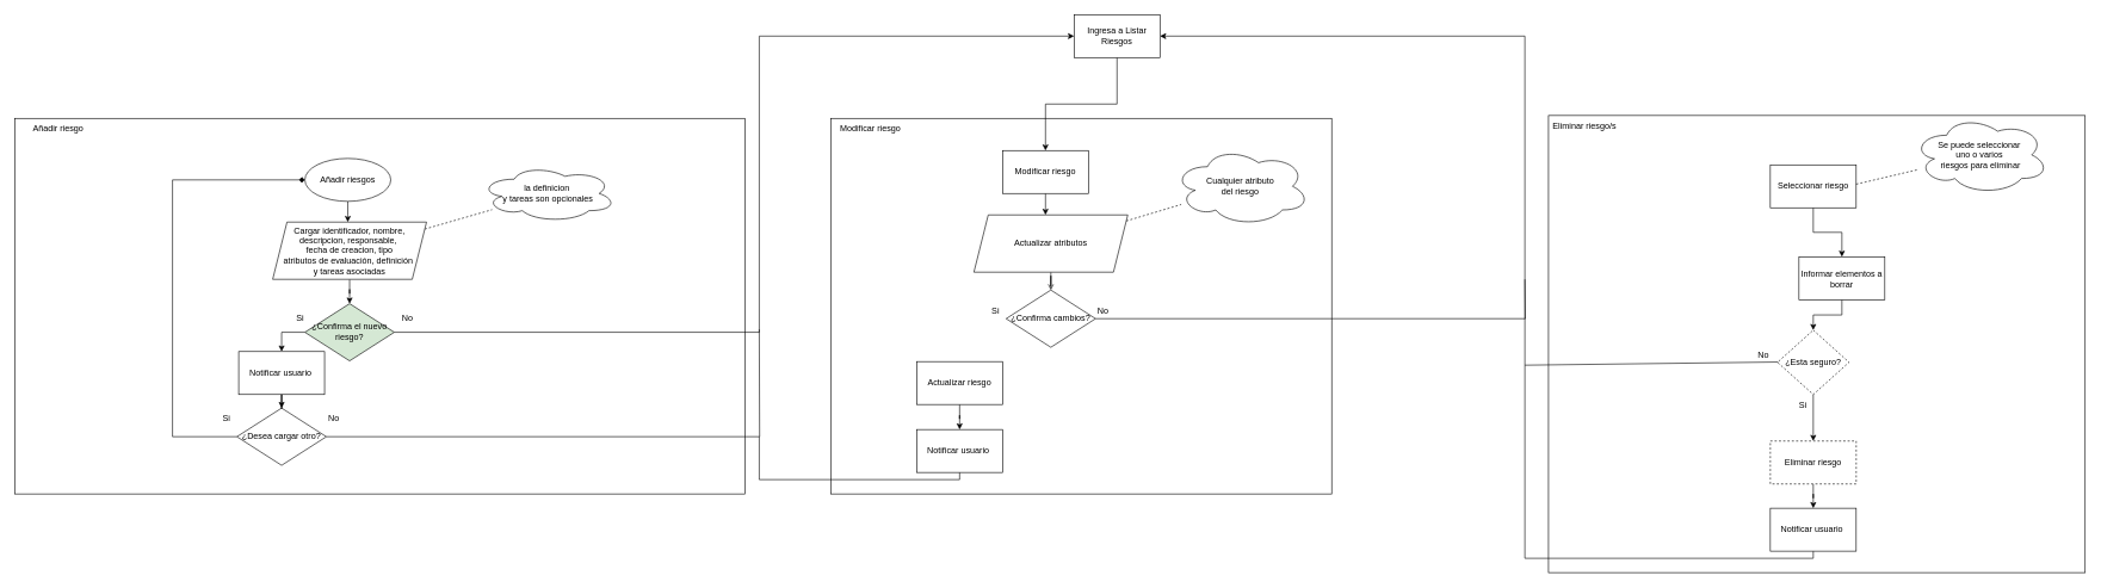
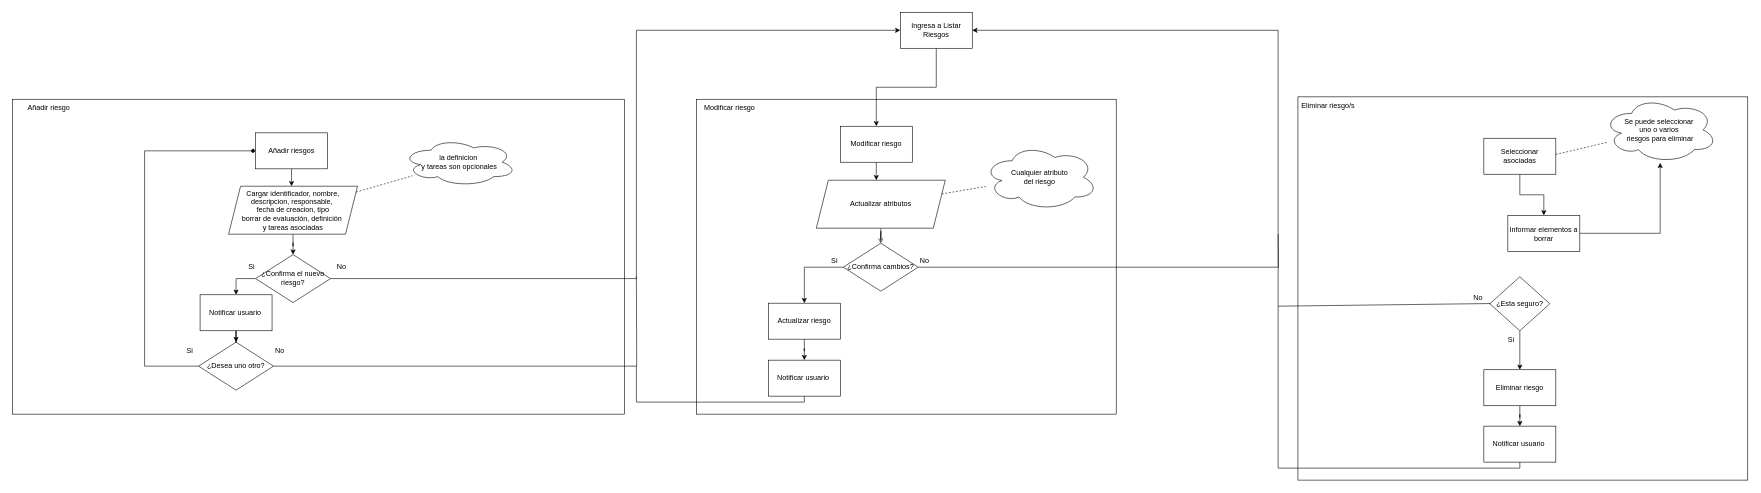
  <mxCell id="0" />
  <mxCell id="1" parent="0" />
  <mxCell id="2" value="" style="rounded=0;whiteSpace=wrap;html=1;" parent="1" vertex="1"><mxGeometry x="2163" y="161" width="750" height="639" as="geometry" /></mxCell>
  <mxCell id="3" value="" style="rounded=0;whiteSpace=wrap;html=1;" parent="1" vertex="1"><mxGeometry x="1160" y="165" width="700" height="525" as="geometry" /></mxCell>
  <mxCell id="4" value="Modificar riesgo" style="text;html=1;align=center;verticalAlign=middle;resizable=0;points=[];autosize=1;strokeColor=none;fillColor=none;" parent="1" vertex="1"><mxGeometry x="1160" y="165" width="110" height="30" as="geometry" /></mxCell>
  <mxCell id="5" style="edgeStyle=orthogonalEdgeStyle;rounded=0;orthogonalLoop=1;jettySize=auto;html=1;" parent="1" source="6" target="26" edge="1"><mxGeometry relative="1" as="geometry" /></mxCell>
  <mxCell id="6" value="Ingresa a Listar Riesgos" style="whiteSpace=wrap;html=1;" parent="1" vertex="1"><mxGeometry x="1500" y="20" width="120" height="60" as="geometry" /></mxCell>
  <mxCell id="7" value="" style="rounded=0;whiteSpace=wrap;html=1;" parent="1" vertex="1"><mxGeometry x="20" y="165" width="1020" height="525" as="geometry" /></mxCell>
  <mxCell id="8" value="Añadir riesgo" style="text;html=1;align=center;verticalAlign=middle;resizable=0;points=[];autosize=1;strokeColor=none;fillColor=none;" parent="1" vertex="1"><mxGeometry x="35" y="165" width="90" height="30" as="geometry" /></mxCell>
  <mxCell id="9" value="" style="edgeStyle=orthogonalEdgeStyle;rounded=0;orthogonalLoop=1;jettySize=auto;html=1;" parent="1" source="10" edge="1"><mxGeometry relative="1" as="geometry"><mxPoint x="485" y="310" as="targetPoint" /></mxGeometry></mxCell>
- <mxCell id="10" value="Añadir riesgos" style="ellipse;whiteSpace=wrap;html=1;" parent="1" vertex="1"><mxGeometry x="425" y="221" width="120" height="60" as="geometry" /></mxCell>
+ <mxCell id="10" value="Añadir riesgos" style="whiteSpace=wrap;html=1;" parent="1" vertex="1"><mxGeometry x="425" y="221" width="120" height="60" as="geometry" /></mxCell>
  <mxCell id="11" value="" style="rounded=0;orthogonalLoop=1;jettySize=auto;html=1;dashed=1;endArrow=none;endFill=0;" parent="1" source="13" target="14" edge="1"><mxGeometry relative="1" as="geometry" /></mxCell>
  <mxCell id="12" style="edgeStyle=orthogonalEdgeStyle;rounded=0;orthogonalLoop=1;jettySize=auto;html=1;" parent="1" source="13" target="17" edge="1"><mxGeometry relative="1" as="geometry" /></mxCell>
- <mxCell id="13" value="Cargar identificador, nombre, descripcion, responsable,&amp;nbsp;&lt;div&gt;fecha de creacion, tipo&lt;/div&gt;&lt;div&gt;atributos de evaluación, definición&amp;nbsp;&lt;/div&gt;&lt;div&gt;y tareas asociadas&lt;br&gt;&lt;/div&gt;" style="shape=parallelogram;perimeter=parallelogramPerimeter;whiteSpace=wrap;html=1;fixedSize=1;" parent="1" vertex="1"><mxGeometry x="380" y="310" width="215" height="80" as="geometry" /></mxCell>
+ <mxCell id="13" value="Cargar identificador, nombre, descripcion, responsable,&amp;nbsp;&lt;div&gt;fecha de creacion, tipo&lt;/div&gt;&lt;div&gt;borrar de evaluación, definición&amp;nbsp;&lt;/div&gt;&lt;div&gt;y tareas asociadas&lt;br&gt;&lt;/div&gt;" style="shape=parallelogram;perimeter=parallelogramPerimeter;whiteSpace=wrap;html=1;fixedSize=1;" parent="1" vertex="1"><mxGeometry x="380" y="310" width="215" height="80" as="geometry" /></mxCell>
  <mxCell id="14" value="&lt;span style=&quot;background-color: initial;&quot;&gt;la definicion&amp;nbsp;&lt;/span&gt;&lt;br&gt;&lt;div&gt;y tareas son opcionales&lt;/div&gt;" style="ellipse;shape=cloud;whiteSpace=wrap;html=1;" parent="1" vertex="1"><mxGeometry x="670" y="230" width="190" height="80" as="geometry" /></mxCell>
  <mxCell id="15" style="edgeStyle=orthogonalEdgeStyle;rounded=0;orthogonalLoop=1;jettySize=auto;html=1;entryX=0.5;entryY=0;entryDx=0;entryDy=0;" parent="1" source="17" target="53" edge="1"><mxGeometry relative="1" as="geometry"><Array as="points"><mxPoint x="393" y="464" /><mxPoint x="393" y="491" /></Array></mxGeometry></mxCell>
  <mxCell id="16" style="edgeStyle=orthogonalEdgeStyle;rounded=0;orthogonalLoop=1;jettySize=auto;html=1;entryX=0;entryY=0.5;entryDx=0;entryDy=0;" parent="1" source="17" target="6" edge="1"><mxGeometry relative="1" as="geometry"><Array as="points"><mxPoint x="1060" y="464" /><mxPoint x="1060" y="50" /></Array></mxGeometry></mxCell>
- <mxCell id="17" value="¿Confirma el nuevo riesgo?" style="rhombus;whiteSpace=wrap;html=1;fillColor=#d5e8d4;" parent="1" vertex="1"><mxGeometry x="425" y="424" width="125" height="80" as="geometry" /></mxCell>
+ <mxCell id="17" value="¿Confirma el nuevo riesgo?" style="rhombus;whiteSpace=wrap;html=1;" parent="1" vertex="1"><mxGeometry x="425" y="424" width="125" height="80" as="geometry" /></mxCell>
  <mxCell id="18" value="Si" style="text;html=1;align=center;verticalAlign=middle;resizable=0;points=[];autosize=1;strokeColor=none;fillColor=none;" parent="1" vertex="1"><mxGeometry x="402.5" y="430" width="30" height="30" as="geometry" /></mxCell>
  <mxCell id="19" value="No" style="text;html=1;align=center;verticalAlign=middle;resizable=0;points=[];autosize=1;strokeColor=none;fillColor=none;" parent="1" vertex="1"><mxGeometry x="547.5" y="430" width="40" height="30" as="geometry" /></mxCell>
  <mxCell id="20" style="edgeStyle=orthogonalEdgeStyle;rounded=0;orthogonalLoop=1;jettySize=auto;html=1;endArrow=none;endFill=0;" parent="1" source="22" edge="1"><mxGeometry relative="1" as="geometry"><mxPoint x="1060" y="460" as="targetPoint" /></mxGeometry></mxCell>
  <mxCell id="21" style="edgeStyle=orthogonalEdgeStyle;rounded=0;orthogonalLoop=1;jettySize=auto;html=1;entryX=0;entryY=0.5;entryDx=0;entryDy=0;endArrow=diamond;" parent="1" source="22" target="10" edge="1"><mxGeometry relative="1" as="geometry"><Array as="points"><mxPoint x="240" y="610" /><mxPoint x="240" y="251" /></Array></mxGeometry></mxCell>
- <mxCell id="22" value="¿Desea cargar otro?" style="rhombus;whiteSpace=wrap;html=1;" parent="1" vertex="1"><mxGeometry x="330" y="570" width="125" height="80" as="geometry" /></mxCell>
+ <mxCell id="22" value="¿Desea uno otro?" style="rhombus;whiteSpace=wrap;html=1;" parent="1" vertex="1"><mxGeometry x="330" y="570" width="125" height="80" as="geometry" /></mxCell>
  <mxCell id="23" value="Si" style="text;html=1;align=center;verticalAlign=middle;resizable=0;points=[];autosize=1;strokeColor=none;fillColor=none;" parent="1" vertex="1"><mxGeometry x="300" y="570" width="30" height="30" as="geometry" /></mxCell>
  <mxCell id="24" value="No" style="text;html=1;align=center;verticalAlign=middle;resizable=0;points=[];autosize=1;strokeColor=none;fillColor=none;" parent="1" vertex="1"><mxGeometry x="445" y="570" width="40" height="30" as="geometry" /></mxCell>
  <mxCell id="25" style="edgeStyle=orthogonalEdgeStyle;rounded=0;orthogonalLoop=1;jettySize=auto;html=1;" parent="1" source="26" edge="1"><mxGeometry relative="1" as="geometry"><mxPoint x="1460" y="300" as="targetPoint" /></mxGeometry></mxCell>
  <mxCell id="26" value="Modificar riesgo" style="whiteSpace=wrap;html=1;" parent="1" vertex="1"><mxGeometry x="1400" y="210" width="120" height="60" as="geometry" /></mxCell>
  <mxCell id="27" value="Eliminar riesgo/s" style="text;html=1;align=center;verticalAlign=middle;resizable=0;points=[];autosize=1;strokeColor=none;fillColor=none;" parent="1" vertex="1"><mxGeometry x="2158" y="161" width="110" height="30" as="geometry" /></mxCell>
- <mxCell id="28" value="¿Esta seguro?" style="rhombus;whiteSpace=wrap;html=1;dashed=1;" parent="1" vertex="1"><mxGeometry x="2483" y="461" width="100" height="90" as="geometry" /></mxCell>
- <mxCell id="29" style="edgeStyle=orthogonalEdgeStyle;rounded=0;orthogonalLoop=1;jettySize=auto;html=1;entryX=0.5;entryY=0;entryDx=0;entryDy=0;" parent="1" source="30" target="28" edge="1"><mxGeometry relative="1" as="geometry" /></mxCell>
+ <mxCell id="28" value="¿Esta seguro?" style="rhombus;whiteSpace=wrap;html=1;" parent="1" vertex="1"><mxGeometry x="2483" y="461" width="100" height="90" as="geometry" /></mxCell>
+ <mxCell id="29" style="edgeStyle=orthogonalEdgeStyle;rounded=0;orthogonalLoop=1;jettySize=auto;html=1;" parent="1" source="30" target="39" edge="1"><mxGeometry relative="1" as="geometry" /></mxCell>
  <mxCell id="30" value="Informar elementos a borrar" style="whiteSpace=wrap;html=1;" parent="1" vertex="1"><mxGeometry x="2513" y="358.5" width="120" height="60" as="geometry" /></mxCell>
  <mxCell id="31" value="Si" style="text;html=1;align=center;verticalAlign=middle;resizable=0;points=[];autosize=1;strokeColor=none;fillColor=none;" parent="1" vertex="1"><mxGeometry x="2503" y="551" width="30" height="30" as="geometry" /></mxCell>
  <mxCell id="32" value="No" style="text;html=1;align=center;verticalAlign=middle;resizable=0;points=[];autosize=1;strokeColor=none;fillColor=none;" parent="1" vertex="1"><mxGeometry x="2443" y="481" width="40" height="30" as="geometry" /></mxCell>
  <mxCell id="33" style="edgeStyle=orthogonalEdgeStyle;rounded=0;orthogonalLoop=1;jettySize=auto;html=1;entryX=0.5;entryY=0;entryDx=0;entryDy=0;" parent="1" source="34" target="57" edge="1"><mxGeometry relative="1" as="geometry" /></mxCell>
- <mxCell id="34" value="Eliminar riesgo" style="whiteSpace=wrap;html=1;dashed=1;" parent="1" vertex="1"><mxGeometry x="2473" y="616" width="120" height="60" as="geometry" /></mxCell>
+ <mxCell id="34" value="Eliminar riesgo" style="whiteSpace=wrap;html=1;" parent="1" vertex="1"><mxGeometry x="2473" y="616" width="120" height="60" as="geometry" /></mxCell>
  <mxCell id="35" value="" style="endArrow=classic;html=1;rounded=0;exitX=0.5;exitY=1;exitDx=0;exitDy=0;entryX=0.5;entryY=0;entryDx=0;entryDy=0;edgeStyle=orthogonalEdgeStyle;" parent="1" source="28" target="34" edge="1"><mxGeometry width="50" height="50" relative="1" as="geometry"><mxPoint x="2473" y="566" as="sourcePoint" /><mxPoint x="2523" y="516" as="targetPoint" /></mxGeometry></mxCell>
  <mxCell id="36" style="edgeStyle=orthogonalEdgeStyle;rounded=0;orthogonalLoop=1;jettySize=auto;html=1;" parent="1" source="37" target="30" edge="1"><mxGeometry relative="1" as="geometry" /></mxCell>
- <mxCell id="37" value="Seleccionar riesgo" style="whiteSpace=wrap;html=1;" parent="1" vertex="1"><mxGeometry x="2473" y="230" width="120" height="60" as="geometry" /></mxCell>
+ <mxCell id="37" value="Seleccionar asociadas" style="whiteSpace=wrap;html=1;" parent="1" vertex="1"><mxGeometry x="2473" y="230" width="120" height="60" as="geometry" /></mxCell>
  <mxCell id="38" value="" style="rounded=0;orthogonalLoop=1;jettySize=auto;html=1;dashed=1;endArrow=none;endFill=0;" parent="1" target="39" edge="1"><mxGeometry relative="1" as="geometry"><mxPoint x="2593" y="257" as="sourcePoint" /></mxGeometry></mxCell>
  <mxCell id="39" value="Se puede seleccionar&amp;nbsp;&lt;div&gt;uno o varios&amp;nbsp;&lt;/div&gt;&lt;div&gt;riesgos para eliminar&lt;/div&gt;" style="ellipse;shape=cloud;whiteSpace=wrap;html=1;" parent="1" vertex="1"><mxGeometry x="2672" y="161" width="190" height="110" as="geometry" /></mxCell>
  <mxCell id="40" value="" style="endArrow=none;html=1;rounded=0;exitX=1.016;exitY=0.82;exitDx=0;exitDy=0;exitPerimeter=0;endFill=0;" parent="1" source="32" edge="1"><mxGeometry width="50" height="50" relative="1" as="geometry"><mxPoint x="2003" y="310" as="sourcePoint" /><mxPoint x="2130" y="510" as="targetPoint" /></mxGeometry></mxCell>
  <mxCell id="41" style="edgeStyle=orthogonalEdgeStyle;rounded=0;orthogonalLoop=1;jettySize=auto;html=1;entryX=0.5;entryY=0;entryDx=0;entryDy=0;endArrow=open;" parent="1" source="42" target="47" edge="1"><mxGeometry relative="1" as="geometry" /></mxCell>
  <mxCell id="42" value="&lt;div&gt;Actualizar atributos&lt;/div&gt;" style="shape=parallelogram;perimeter=parallelogramPerimeter;whiteSpace=wrap;html=1;fixedSize=1;" parent="1" vertex="1"><mxGeometry x="1360" y="300" width="215" height="80" as="geometry" /></mxCell>
  <mxCell id="43" value="" style="rounded=0;orthogonalLoop=1;jettySize=auto;html=1;dashed=1;endArrow=none;endFill=0;" parent="1" source="42" target="44" edge="1"><mxGeometry relative="1" as="geometry"><mxPoint x="1560" y="336" as="sourcePoint" /></mxGeometry></mxCell>
- <mxCell id="44" value="Cualquier atributo&amp;nbsp;&lt;div&gt;del riesgo&lt;span style=&quot;background-color: initial;&quot;&gt;&amp;nbsp;&lt;/span&gt;&lt;/div&gt;" style="ellipse;shape=cloud;whiteSpace=wrap;html=1;" parent="1" vertex="1"><mxGeometry x="1639" y="205" width="190" height="110" as="geometry" /></mxCell>
+ <mxCell id="44" value="Cualquier atributo&amp;nbsp;&lt;div&gt;del riesgo&lt;span style=&quot;background-color: initial;&quot;&gt;&amp;nbsp;&lt;/span&gt;&lt;/div&gt;" style="ellipse;shape=cloud;whiteSpace=wrap;html=1;" parent="1" vertex="1"><mxGeometry x="1639" y="240" width="190" height="110" as="geometry" /></mxCell>
+ <mxCell id="45" style="edgeStyle=orthogonalEdgeStyle;rounded=0;orthogonalLoop=1;jettySize=auto;html=1;entryX=0.5;entryY=0;entryDx=0;entryDy=0;" parent="1" source="47" target="49" edge="1"><mxGeometry relative="1" as="geometry" /></mxCell>
  <mxCell id="46" style="edgeStyle=orthogonalEdgeStyle;rounded=0;orthogonalLoop=1;jettySize=auto;html=1;endArrow=none;endFill=0;" parent="1" source="47" edge="1"><mxGeometry relative="1" as="geometry"><mxPoint x="2130" y="390" as="targetPoint" /></mxGeometry></mxCell>
  <mxCell id="47" value="¿Confirma cambios?" style="rhombus;whiteSpace=wrap;html=1;" parent="1" vertex="1"><mxGeometry x="1405" y="405" width="125" height="80" as="geometry" /></mxCell>
  <mxCell id="48" style="edgeStyle=orthogonalEdgeStyle;rounded=0;orthogonalLoop=1;jettySize=auto;html=1;entryX=0.5;entryY=0;entryDx=0;entryDy=0;" parent="1" source="49" target="55" edge="1"><mxGeometry relative="1" as="geometry" /></mxCell>
  <mxCell id="49" value="Actualizar riesgo" style="whiteSpace=wrap;html=1;" parent="1" vertex="1"><mxGeometry x="1280" y="505" width="120" height="60" as="geometry" /></mxCell>
  <mxCell id="50" value="Si" style="text;html=1;align=center;verticalAlign=middle;resizable=0;points=[];autosize=1;strokeColor=none;fillColor=none;" parent="1" vertex="1"><mxGeometry x="1375" y="420" width="30" height="30" as="geometry" /></mxCell>
  <mxCell id="51" value="No" style="text;html=1;align=center;verticalAlign=middle;resizable=0;points=[];autosize=1;strokeColor=none;fillColor=none;" parent="1" vertex="1"><mxGeometry x="1520" y="420" width="40" height="30" as="geometry" /></mxCell>
  <mxCell id="52" style="edgeStyle=orthogonalEdgeStyle;rounded=0;orthogonalLoop=1;jettySize=auto;html=1;entryX=0.5;entryY=0;entryDx=0;entryDy=0;" parent="1" source="53" target="22" edge="1"><mxGeometry relative="1" as="geometry" /></mxCell>
  <mxCell id="53" value="Notificar usuario&amp;nbsp;" style="whiteSpace=wrap;html=1;" parent="1" vertex="1"><mxGeometry x="332.5" y="491" width="120" height="60" as="geometry" /></mxCell>
  <mxCell id="54" style="edgeStyle=orthogonalEdgeStyle;rounded=0;orthogonalLoop=1;jettySize=auto;html=1;endArrow=none;endFill=0;" parent="1" source="55" edge="1"><mxGeometry relative="1" as="geometry"><mxPoint x="1060" y="610" as="targetPoint" /><Array as="points"><mxPoint x="1340" y="670" /><mxPoint x="1060" y="670" /></Array></mxGeometry></mxCell>
  <mxCell id="55" value="Notificar usuario&amp;nbsp;" style="whiteSpace=wrap;html=1;" parent="1" vertex="1"><mxGeometry x="1280" y="600" width="120" height="60" as="geometry" /></mxCell>
  <mxCell id="56" style="edgeStyle=orthogonalEdgeStyle;rounded=0;orthogonalLoop=1;jettySize=auto;html=1;entryX=1;entryY=0.5;entryDx=0;entryDy=0;" parent="1" source="57" target="6" edge="1"><mxGeometry relative="1" as="geometry"><Array as="points"><mxPoint x="2533" y="780" /><mxPoint x="2130" y="780" /><mxPoint x="2130" y="50" /></Array></mxGeometry></mxCell>
  <mxCell id="57" value="Notificar usuario&amp;nbsp;" style="whiteSpace=wrap;html=1;" parent="1" vertex="1"><mxGeometry x="2473" y="710" width="120" height="60" as="geometry" /></mxCell>
